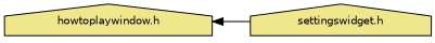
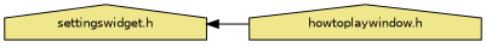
  digraph {
    rankdir=LR
    node [color=black fillcolor=khaki fontname=Helvetica fontsize=10 shape=house style=filled]
    n1 [fontcolor=black height=0.2 label="howtoplaywindow.h" width=0.4]
    n2 [height=0.2 label="settingswidget.h" width=0.4]
-   n1 -> n2 [color=black dir=back fontname=Helvetica fontsize=10 labelfontname=Helvetica labelfontsize=10 style=solid]
+   n2 -> n1 [color=black dir=back fontname=Helvetica fontsize=10 labelfontname=Helvetica labelfontsize=10 style=solid]
  }
